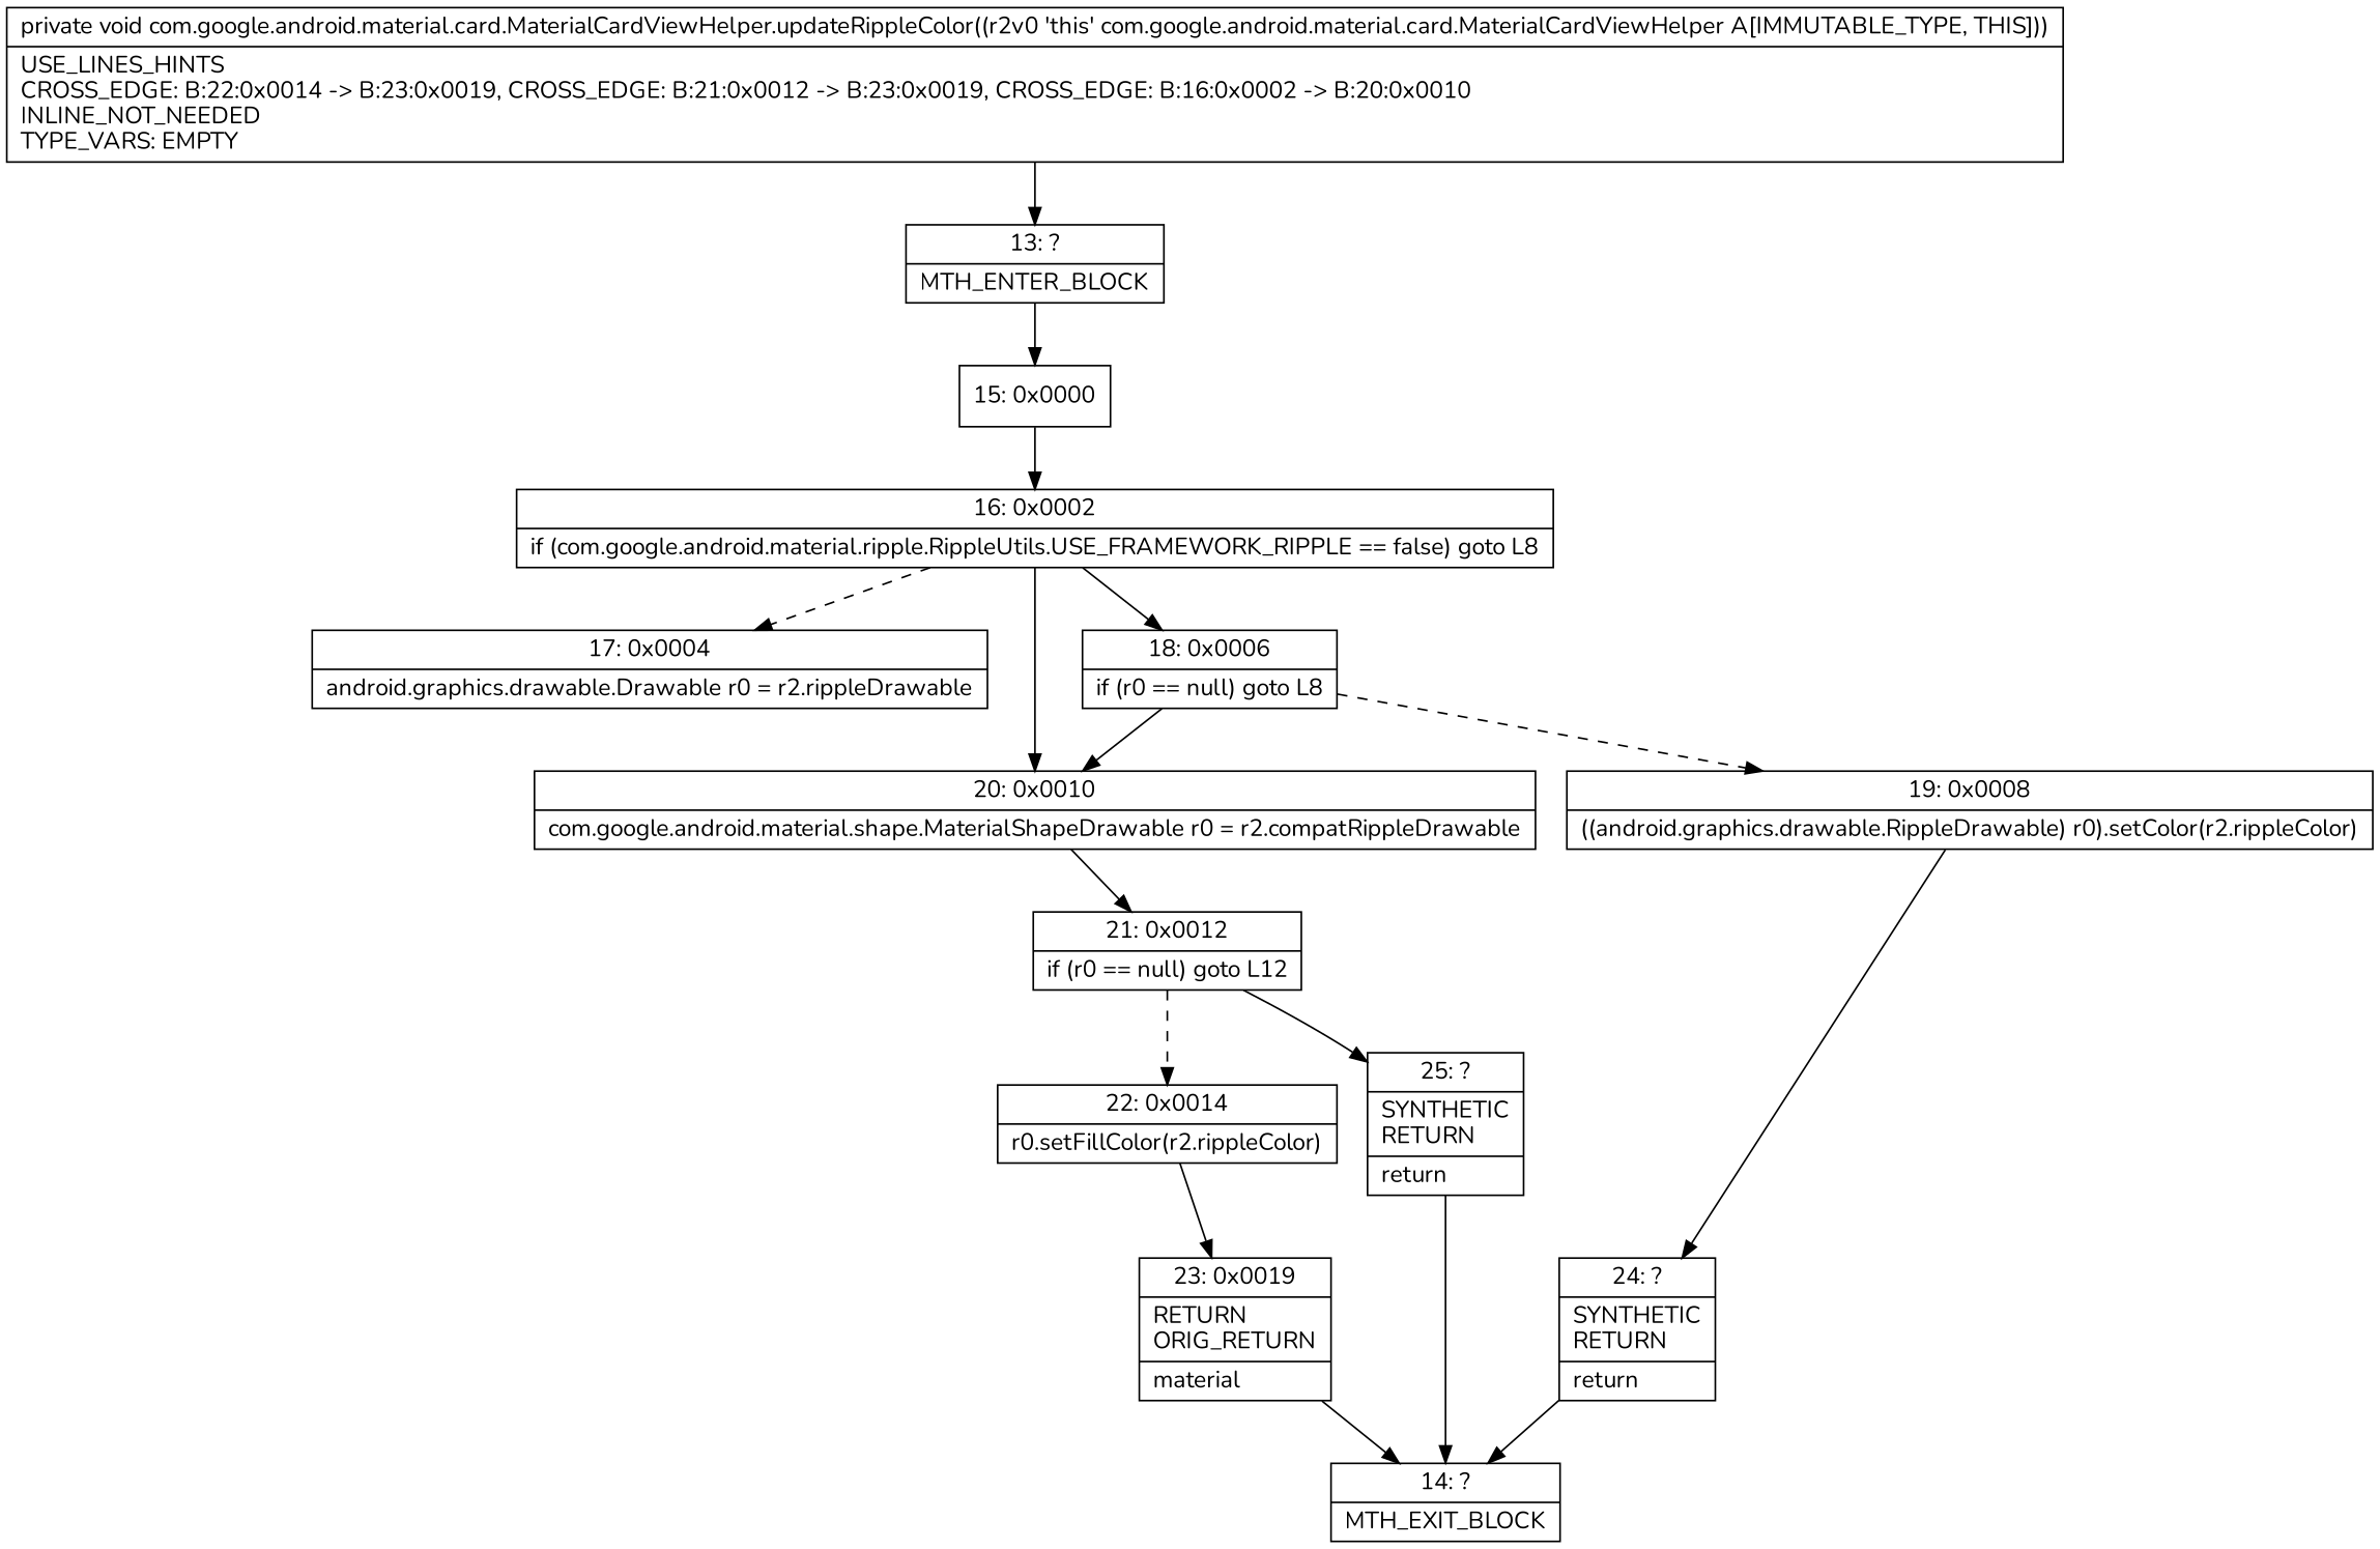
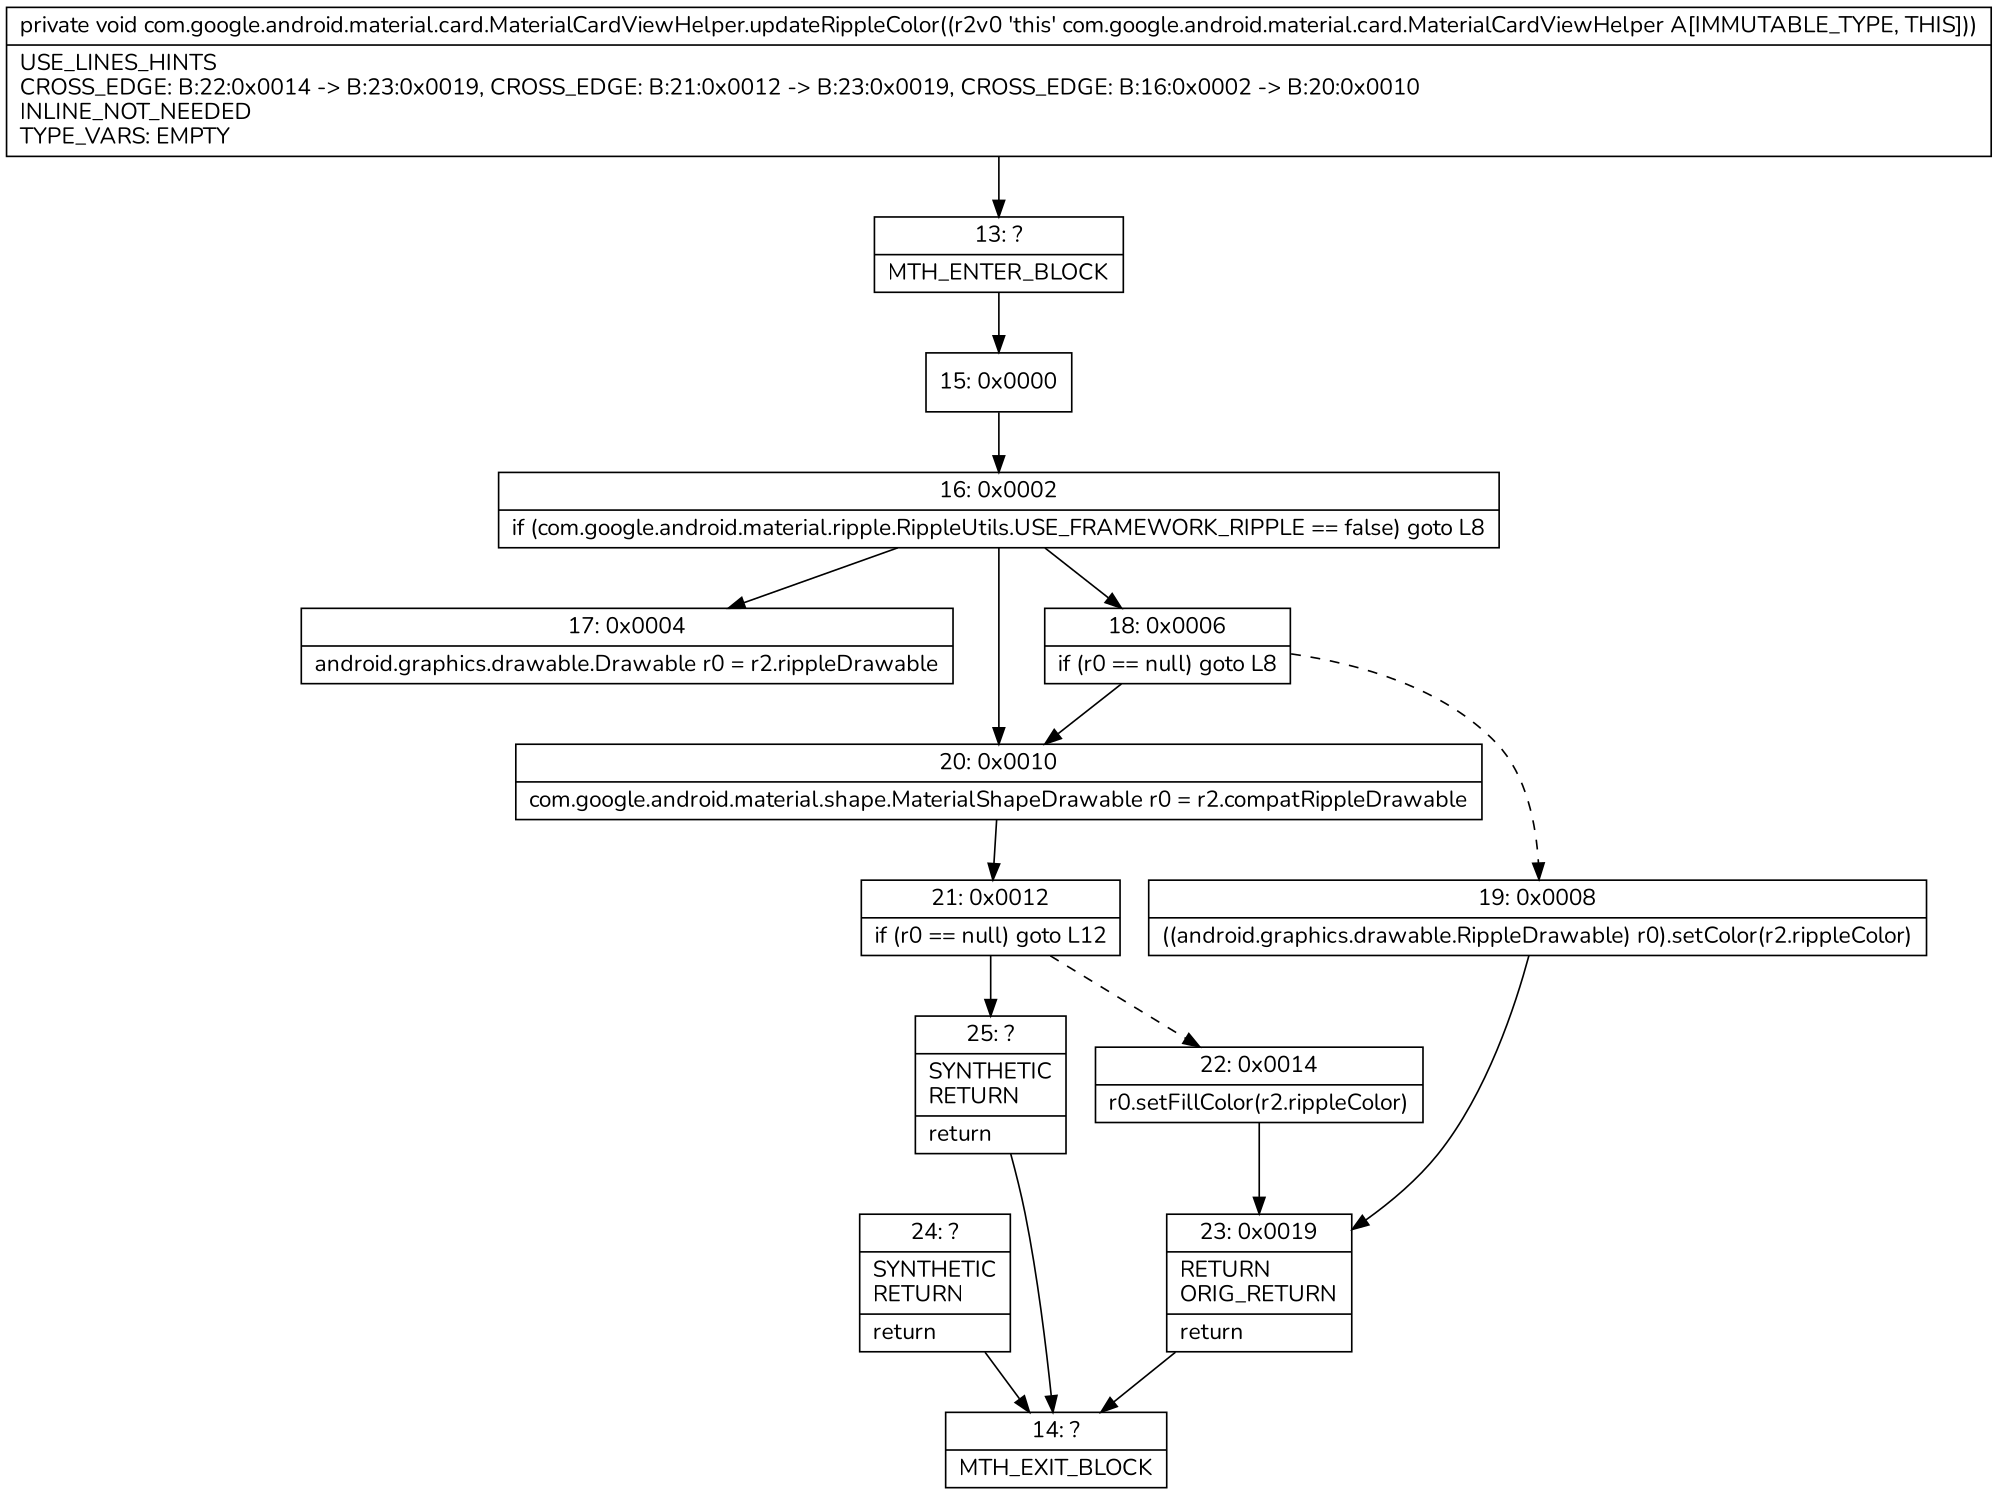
  digraph {
    fontname=Nunito
    node [fontname=Nunito shape=record]
    edge [fontname=Nunito]
    n1 [label="{13\:\ ?|MTH_ENTER_BLOCK\l}"]
    n2 [label="{15\:\ 0x0000}"]
    n3 [label="{16\:\ 0x0002|if (com.google.android.material.ripple.RippleUtils.USE_FRAMEWORK_RIPPLE == false) goto L8\l}"]
    n4 [label="{17\:\ 0x0004|android.graphics.drawable.Drawable r0 = r2.rippleDrawable\l}"]
    n5 [label="{20\:\ 0x0010|com.google.android.material.shape.MaterialShapeDrawable r0 = r2.compatRippleDrawable\l}"]
    n6 [label="{18\:\ 0x0006|if (r0 == null) goto L8\l}"]
    n7 [label="{21\:\ 0x0012|if (r0 == null) goto L12\l}"]
    n8 [label="{19\:\ 0x0008|((android.graphics.drawable.RippleDrawable) r0).setColor(r2.rippleColor)\l}"]
    n9 [label="{24\:\ ?|SYNTHETIC\lRETURN\l|return\l}"]
    n10 [label="{14\:\ ?|MTH_EXIT_BLOCK\l}"]
    n11 [label="{22\:\ 0x0014|r0.setFillColor(r2.rippleColor)\l}"]
    n12 [label="{25\:\ ?|SYNTHETIC\lRETURN\l|return\l}"]
-   n13 [label="{23\:\ 0x0019|RETURN\lORIG_RETURN\l|material\l}"]
+   n13 [label="{23\:\ 0x0019|RETURN\lORIG_RETURN\l|return\l}"]
    n14 [label="{private void com.google.android.material.card.MaterialCardViewHelper.updateRippleColor((r2v0 'this' com.google.android.material.card.MaterialCardViewHelper A[IMMUTABLE_TYPE, THIS]))  | USE_LINES_HINTS\lCROSS_EDGE: B:22:0x0014 \-\> B:23:0x0019, CROSS_EDGE: B:21:0x0012 \-\> B:23:0x0019, CROSS_EDGE: B:16:0x0002 \-\> B:20:0x0010\lINLINE_NOT_NEEDED\lTYPE_VARS: EMPTY\l}"]
    n1 -> n2
    n2 -> n3
-   n3 -> n4 [style=dashed]
+   n3 -> n4 [style=solid]
    n3 -> n5
    n3 -> n6
    n5 -> n7
    n6 -> n5
    n6 -> n8 [style=dashed]
    n7 -> n11 [style=dashed]
    n7 -> n12
-   n8 -> n9
+   n8 -> n13
    n9 -> n10
    n11 -> n13
    n12 -> n10
    n13 -> n10
    n14 -> n1
  }
